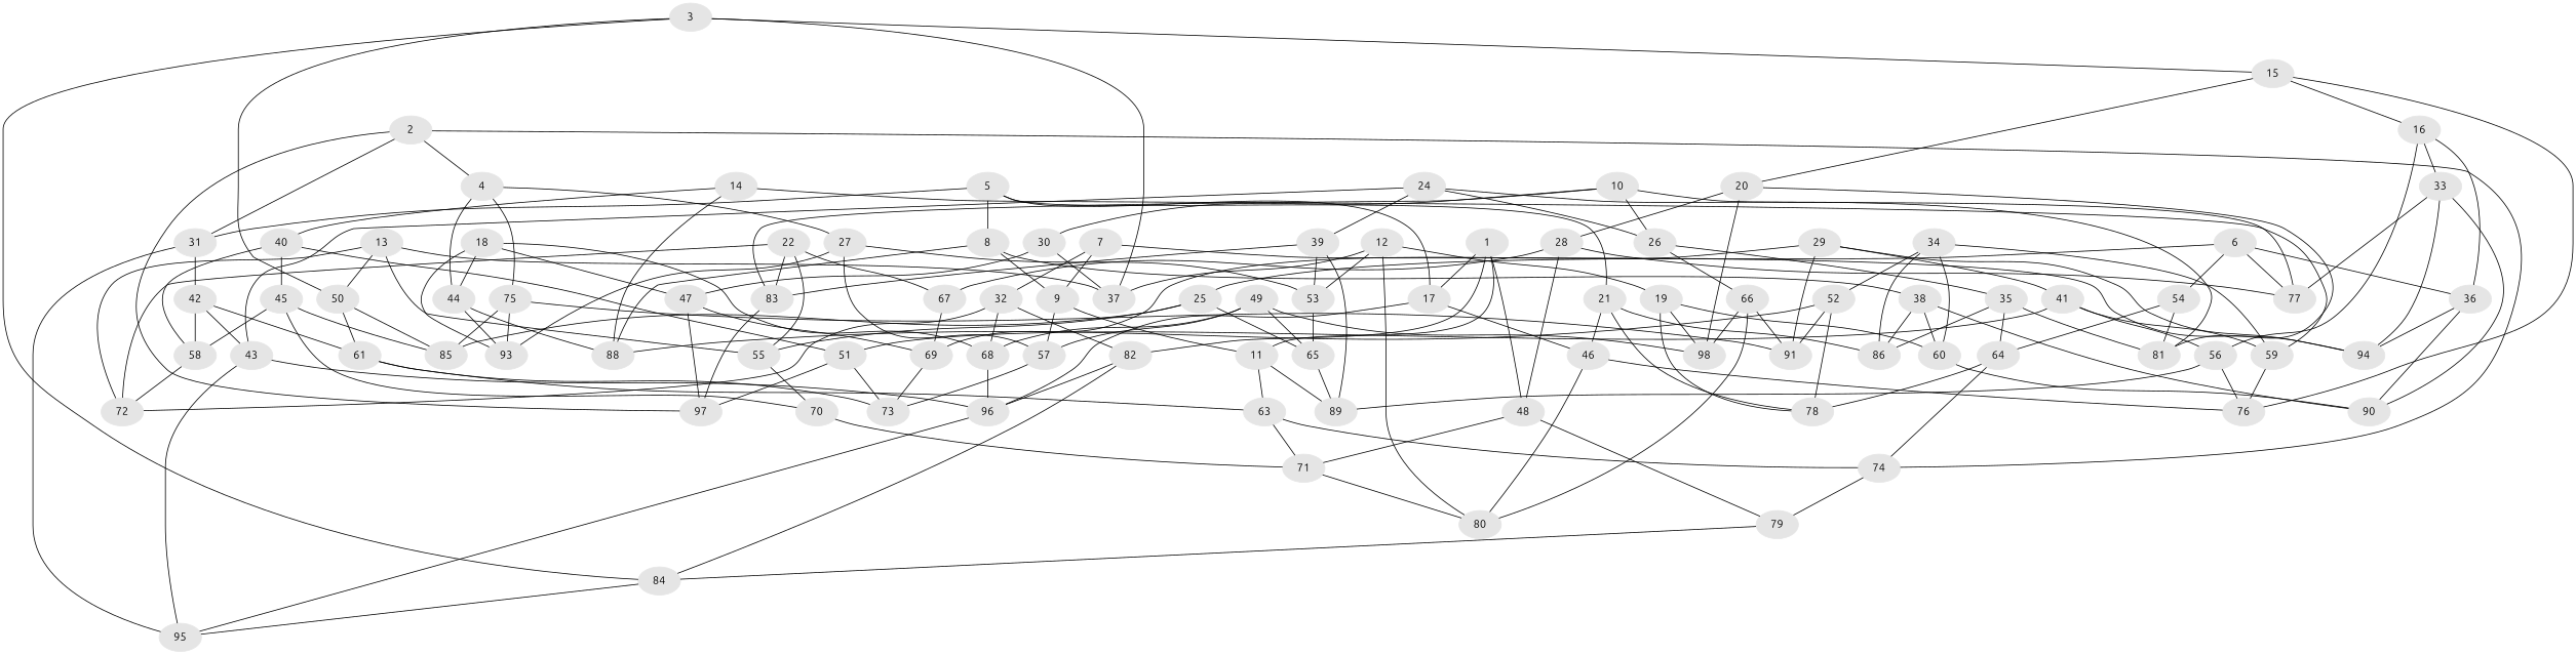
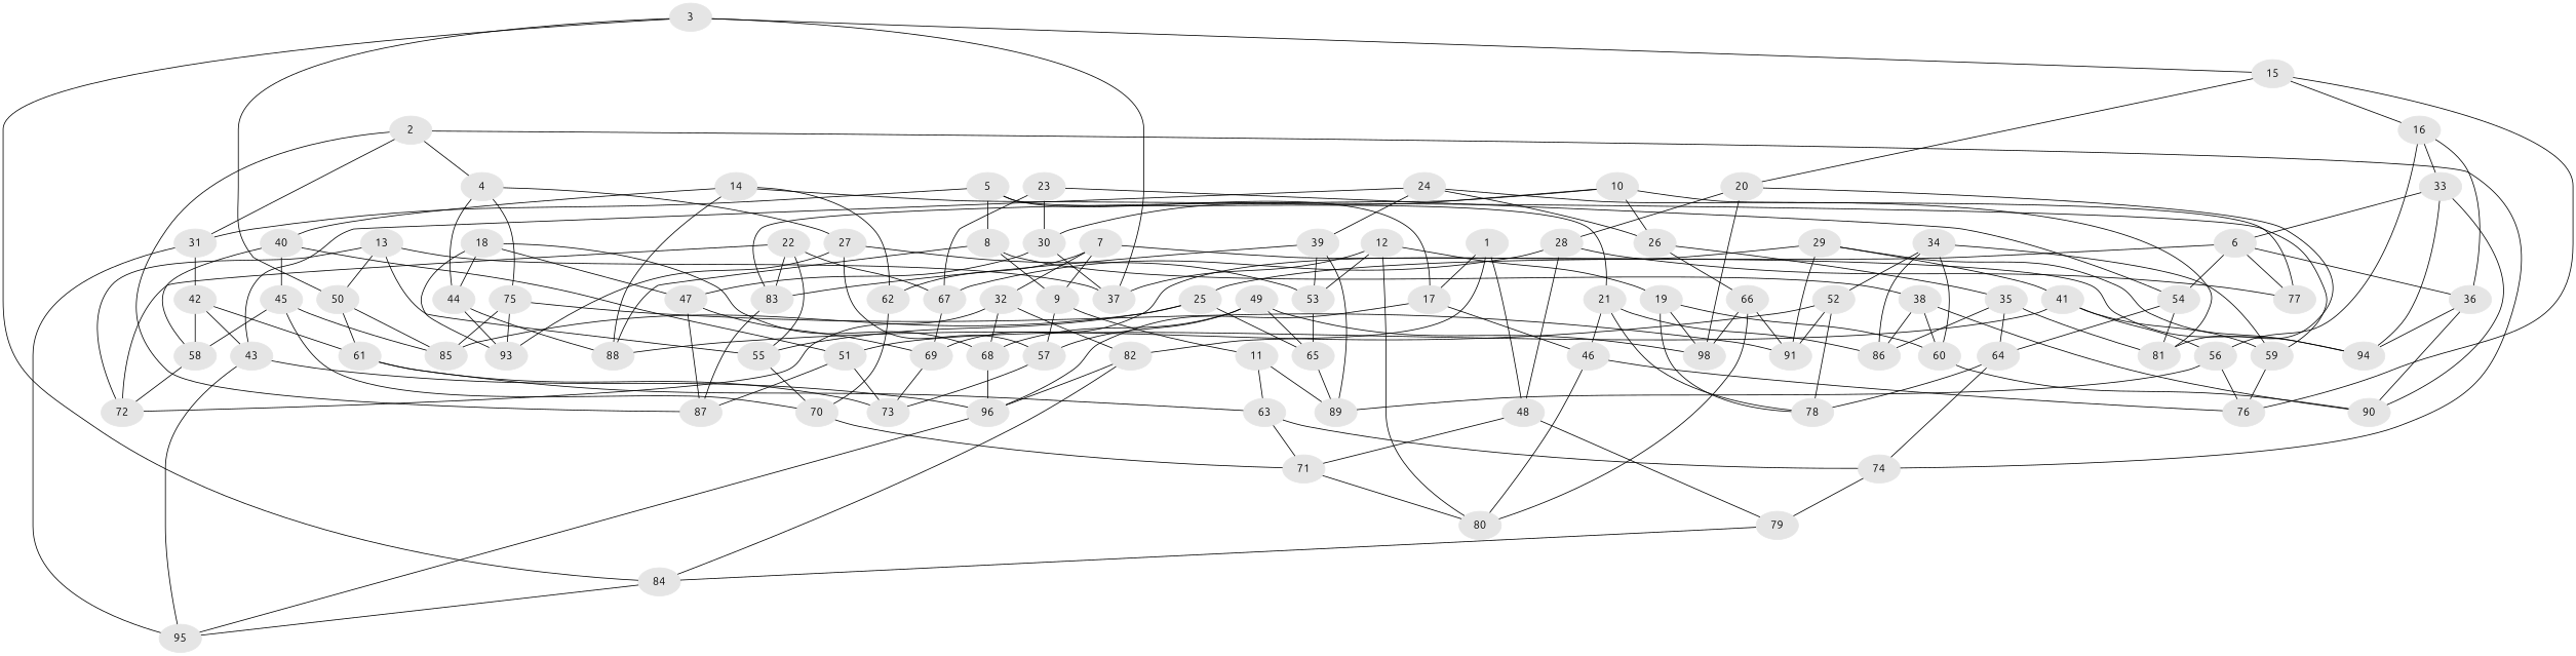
  graph {
    fontname=Ubuntu
    node [color=gray90 fontname=Ubuntu style=filled]
    edge [fontname=Ubuntu]
    1
    11
    17
    48
    82
    63
    89
    46
    96
    71
    79
    84
    2
    4
    31
    74
-   87 [label=97]
+   87
    27
    44
    75
    42
    95
    3
    15
    37
    50
    16
    20
    76
    85
    61
    57
    53
    93
    88
    91
    5
    8
    21
    9
    38
    78
    86
    6
    25
    36
    54
    77
    55
    65
    94
    90
    81
    64
    7
    32
+   62
    72
    68
    70
    60
    73
    10
    26
    30
    83
    35
    66
    47
    12
    19
    80
    n73 [label=98]
    13
    14
    40
    59
    45
    51
    58
    33
    56
    28
    18
    69
    67
    22
+   23
    24
    39
    43
    29
    41
    34
    52
    49
-   1 -- 11
    1 -- 17
    1 -- 48
    1 -- 82
    11 -- 63
    11 -- 89
    17 -- 46
    17 -- 96
    48 -- 71
    48 -- 79
    82 -- 96
    82 -- 84
    63 -- 71
    63 -- 74
    46 -- 76
    46 -- 80
    96 -- 95
    71 -- 80
    79 -- 84
    84 -- 95
    2 -- 4
    2 -- 31
    2 -- 74
    2 -- 87
    4 -- 27
    4 -- 44
    4 -- 75
    31 -- 42
    31 -- 95
    74 -- 79
    27 -- 57
    27 -- 53
    27 -- 93
    44 -- 93
    44 -- 88
    75 -- 85
    75 -- 93
    75 -- 91
    42 -- 61
    42 -- 58
    42 -- 43
    3 -- 84
    3 -- 15
    3 -- 37
    3 -- 50
    15 -- 16
    15 -- 20
    15 -- 76
    50 -- 85
    50 -- 61
    16 -- 36
    16 -- 33
    16 -- 56
    20 -- 81
    20 -- n73
    20 -- 28
    61 -- 63
    61 -- 73
    57 -- 73
    53 -- 65
    5 -- 17
    5 -- 31
    5 -- 8
    5 -- 21
    8 -- 88
    8 -- 9
    8 -- 38
    21 -- 46
    21 -- 78
    21 -- 86
    9 -- 11
    9 -- 57
    38 -- 86
    38 -- 90
    38 -- 60
    6 -- 25
    6 -- 36
    6 -- 54
    6 -- 77
    25 -- 85
    25 -- 55
    25 -- 65
    36 -- 94
    36 -- 90
    54 -- 81
    54 -- 64
    55 -- 70
    65 -- 89
    64 -- 74
    64 -- 78
    7 -- 9
    7 -- 94
    7 -- 32
+   7 -- 62
    32 -- 82
    32 -- 72
    32 -- 68
+   62 -- 70
    68 -- 96
    70 -- 71
    60 -- 90
    10 -- 77
    10 -- 26
    10 -- 30
    10 -- 83
    26 -- 35
    26 -- 66
    30 -- 37
    30 -- 47
    83 -- 87
    35 -- 86
    35 -- 81
    35 -- 64
    66 -- 91
    66 -- 80
    66 -- n73
    47 -- 87
    47 -- 69
    12 -- 37
    12 -- 53
    12 -- 19
    12 -- 80
    19 -- 78
    19 -- 60
    19 -- n73
    13 -- 37
    13 -- 50
    13 -- 55
    13 -- 72
    14 -- 88
+   14 -- 62
    14 -- 40
    14 -- 59
    40 -- 45
    40 -- 51
    40 -- 58
    59 -- 76
    45 -- 85
    45 -- 70
    45 -- 58
    51 -- 87
    51 -- 73
    58 -- 72
-   33 -- 77
+   33 -- 6
    33 -- 94
    33 -- 90
    56 -- 89
    56 -- 76
    28 -- 48
    28 -- 77
    28 -- 67
    18 -- 44
    18 -- 93
    18 -- 68
    18 -- 47
    69 -- 73
    67 -- 69
    22 -- 55
    22 -- 72
    22 -- 83
    22 -- 67
+   23 -- 54
+   23 -- 30
+   23 -- 67
    24 -- 81
    24 -- 26
    24 -- 39
    24 -- 43
    39 -- 89
    39 -- 53
    39 -- 83
    43 -- 96
    43 -- 95
    29 -- 91
    29 -- 94
    29 -- 69
    29 -- 41
    41 -- 59
    41 -- 51
    41 -- 56
    34 -- 86
    34 -- 60
    34 -- 59
    34 -- 52
    52 -- 88
    52 -- 91
    52 -- 78
    49 -- 57
    49 -- 65
    49 -- 68
    49 -- n73
  }
